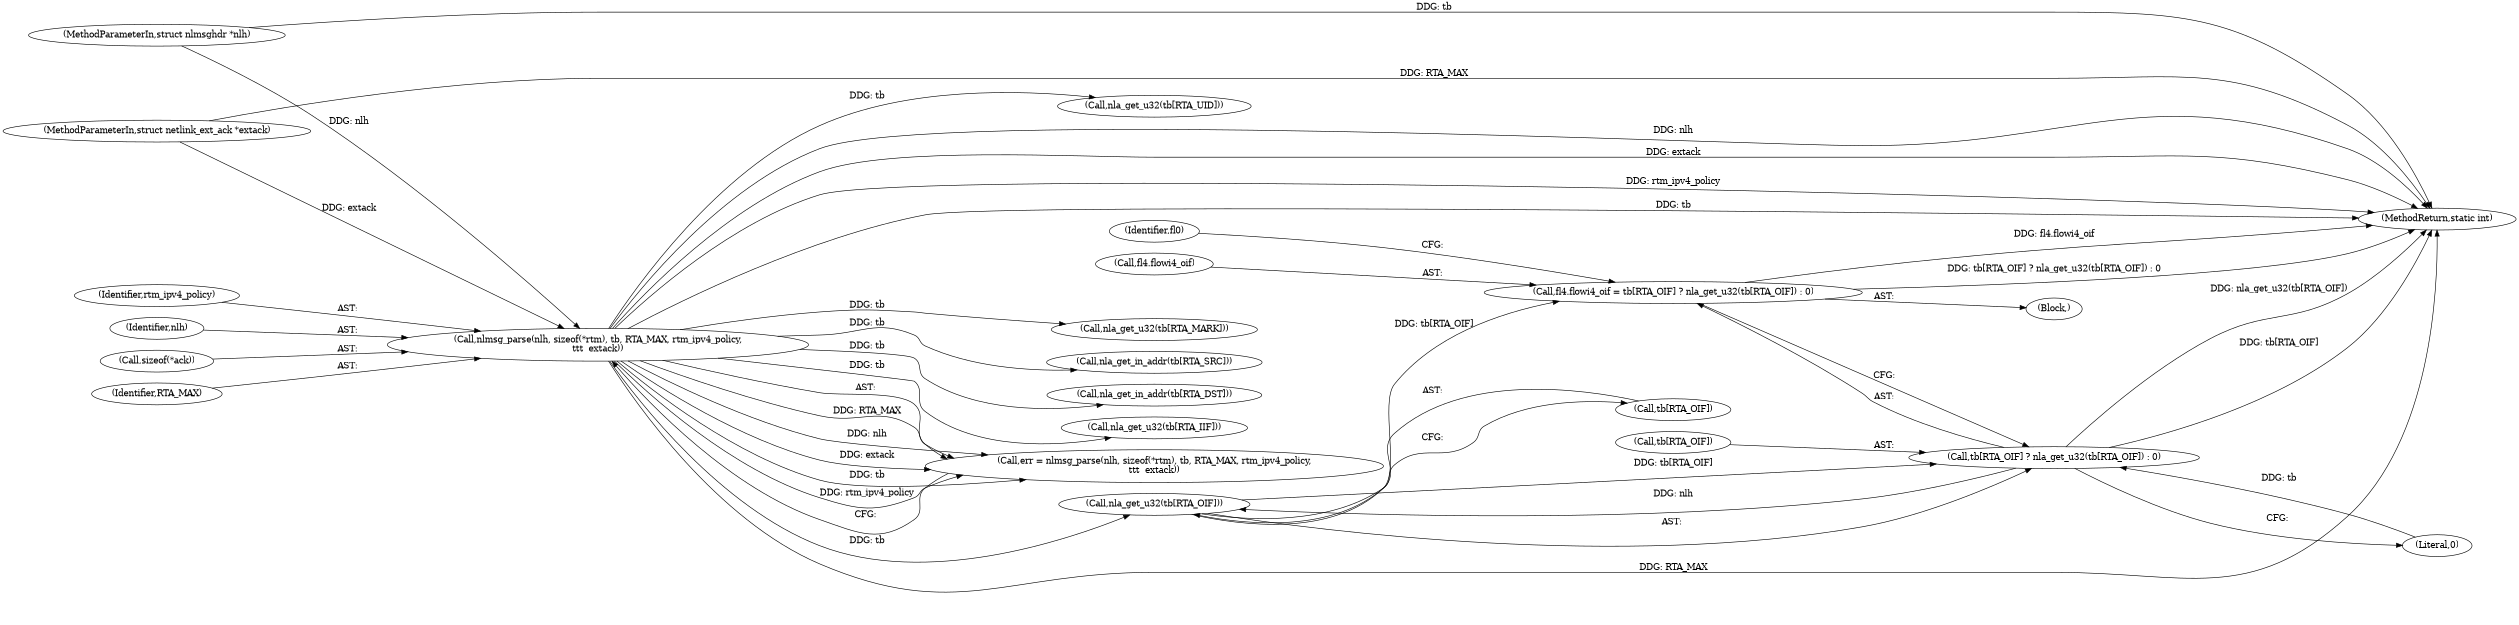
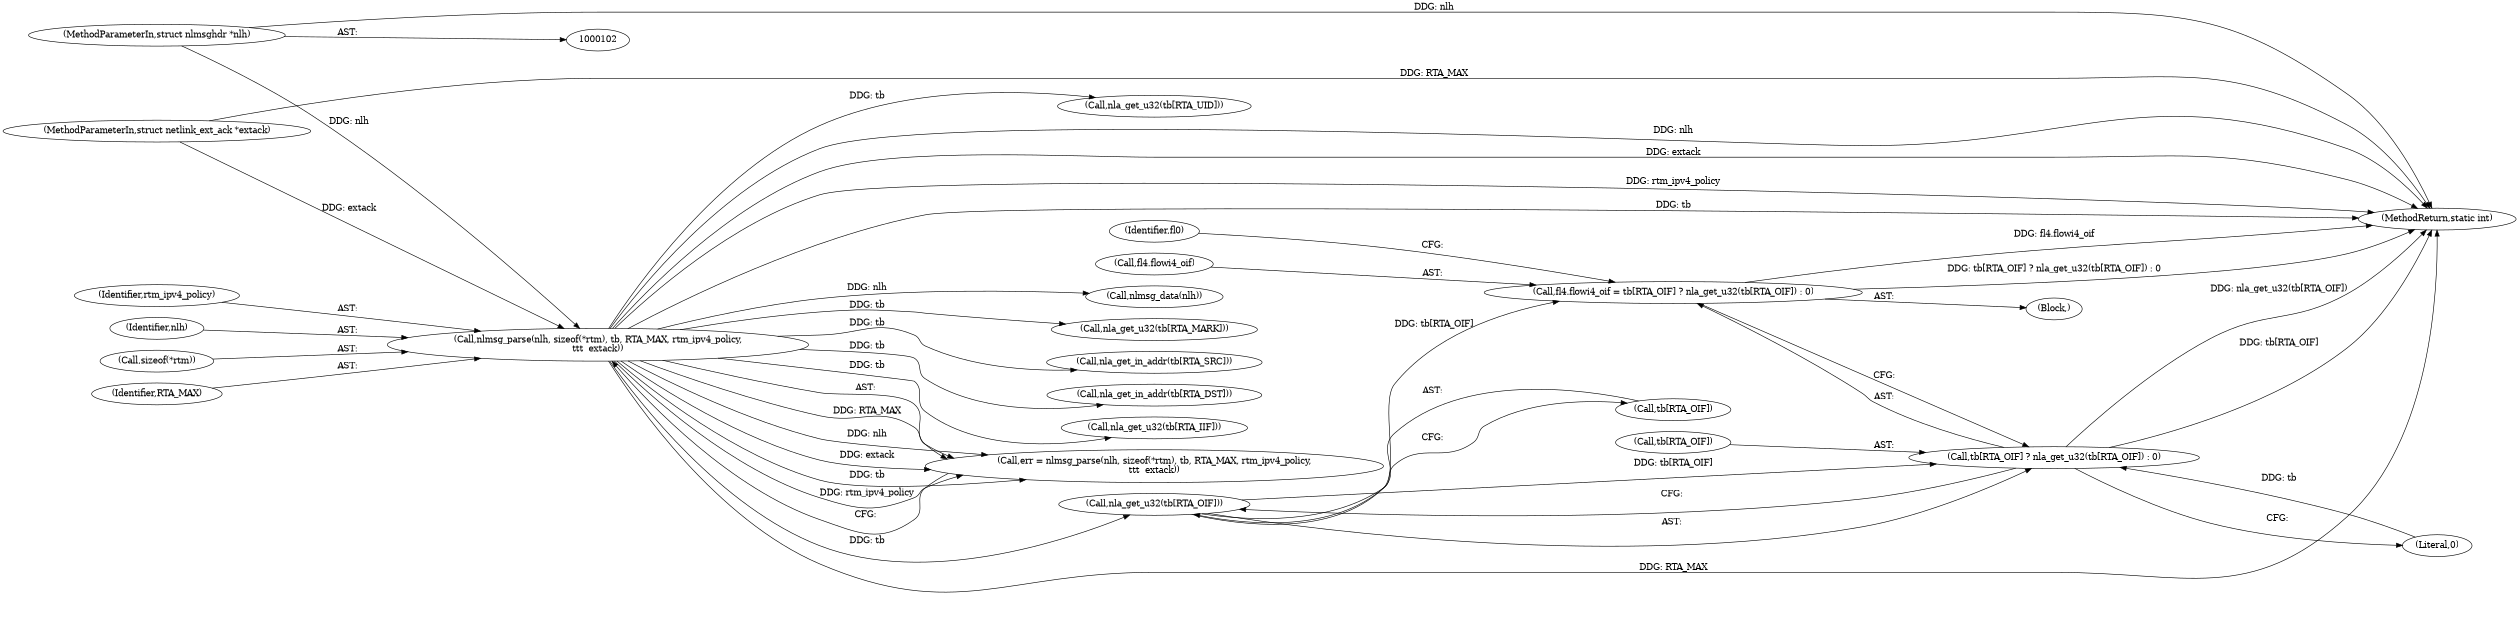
  digraph {
    rankdir=LR
    n1 [label="(Call,nla_get_u32(tb[RTA_OIF]))"]
    n2 [label="(Call,fl4.flowi4_oif = tb[RTA_OIF] ? nla_get_u32(tb[RTA_OIF]) : 0)"]
    n3 [label="(Call,tb[RTA_OIF] ? nla_get_u32(tb[RTA_OIF]) : 0)"]
    n4 [label="(Call,tb[RTA_OIF])"]
    n5 [label="(MethodReturn,static int)"]
    n6 [label="(Block,)"]
    n7 [label="(Literal,0)"]
    n8 [label="(Call,nlmsg_parse(nlh, sizeof(*rtm), tb, RTA_MAX, rtm_ipv4_policy,\n\t\t\t  extack))"]
+   n9 [label="(Call,nlmsg_data(nlh))"]
    n10 [label="(Call,nla_get_u32(tb[RTA_MARK]))"]
    n11 [label="(Call,nla_get_in_addr(tb[RTA_SRC]))"]
    n12 [label="(Call,nla_get_in_addr(tb[RTA_DST]))"]
    n13 [label="(Call,nla_get_u32(tb[RTA_IIF]))"]
    n14 [label="(Call,err = nlmsg_parse(nlh, sizeof(*rtm), tb, RTA_MAX, rtm_ipv4_policy,\n\t\t\t  extack))"]
    n15 [label="(Call,nla_get_u32(tb[RTA_UID]))"]
    n16 [label="(MethodParameterIn,struct nlmsghdr *nlh)"]
+   1000102
    n18 [label="(MethodParameterIn,struct netlink_ext_ack *extack)"]
    n19 [label="(Identifier,RTA_MAX)"]
    n20 [label="(Identifier,rtm_ipv4_policy)"]
    n21 [label="(Call,tb[RTA_OIF])"]
    n22 [label="(Identifier,nlh)"]
    n23 [label="(Identifier,fl0)"]
-   n24 [label="(Call,sizeof(*ack))"]
+   n24 [label="(Call,sizeof(*rtm))"]
    n25 [label="(Call,fl4.flowi4_oif)"]
    n1 -> n2 [label="DDG: tb[RTA_OIF]"]
    n1 -> n3 [label="AST: "]
    n1 -> n3 [label="DDG: tb[RTA_OIF]"]
    n1 -> n4 [label="CFG: "]
    n2 -> n3 [label="CFG: "]
    n2 -> n5 [label="DDG: tb[RTA_OIF] ? nla_get_u32(tb[RTA_OIF]) : 0"]
    n2 -> n5 [label="DDG: fl4.flowi4_oif"]
    n2 -> n6 [label="AST: "]
-   n3 -> n1 [label="DDG: nlh"]
+   n3 -> n1 [label="CFG: "]
    n3 -> n2 [label="AST: "]
    n3 -> n5 [label="DDG: tb[RTA_OIF]"]
    n3 -> n5 [label="DDG: nla_get_u32(tb[RTA_OIF])"]
    n3 -> n7 [label="CFG: "]
    n4 -> n1 [label="AST: "]
    n7 -> n3 [label="DDG: tb"]
    n8 -> n1 [label="DDG: tb"]
    n8 -> n5 [label="DDG: nlh"]
    n8 -> n5 [label="DDG: extack"]
    n8 -> n5 [label="DDG: rtm_ipv4_policy"]
    n8 -> n5 [label="DDG: tb"]
    n8 -> n5 [label="DDG: RTA_MAX"]
+   n8 -> n9 [label="DDG: nlh"]
    n8 -> n10 [label="DDG: tb"]
    n8 -> n11 [label="DDG: tb"]
    n8 -> n12 [label="DDG: tb"]
    n8 -> n13 [label="DDG: tb"]
    n8 -> n14 [label="AST: "]
    n8 -> n14 [label="DDG: RTA_MAX"]
    n8 -> n14 [label="DDG: nlh"]
    n8 -> n14 [label="DDG: extack"]
    n8 -> n14 [label="DDG: tb"]
    n8 -> n14 [label="DDG: rtm_ipv4_policy"]
    n8 -> n15 [label="DDG: tb"]
    n14 -> n8 [label="CFG: "]
-   n16 -> n5 [label="DDG: tb"]
+   n16 -> n5 [label="DDG: nlh"]
    n16 -> n8 [label="DDG: nlh"]
+   n16 -> 1000102 [label="AST: "]
    n18 -> n5 [label="DDG: RTA_MAX"]
    n18 -> n8 [label="DDG: extack"]
    n19 -> n8 [label="AST: "]
    n20 -> n8 [label="AST: "]
    n21 -> n3 [label="AST: "]
    n22 -> n8 [label="AST: "]
    n23 -> n2 [label="CFG: "]
    n24 -> n8 [label="AST: "]
    n25 -> n2 [label="AST: "]
  }
